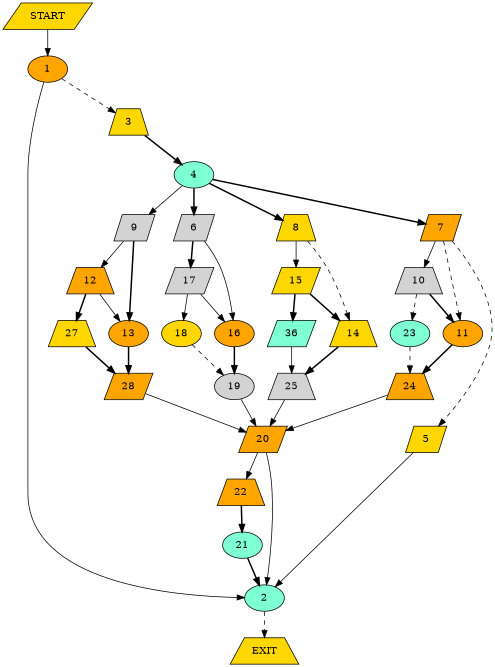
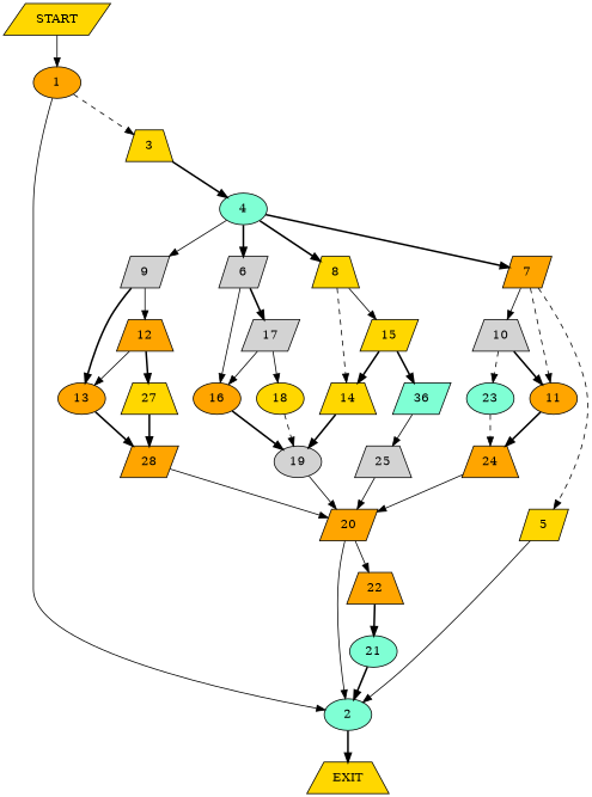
  digraph {
    node [fillcolor=orange shape=parallelogram style=filled]
    edge [style=solid]
    n1 [fillcolor=gold label=START]
    1 [shape=ellipse]
    2 [fillcolor=aquamarine shape=ellipse]
    3 [fillcolor=gold shape=trapezium]
    n5 [fillcolor=gold label=EXIT shape=trapezium]
    4 [fillcolor=aquamarine shape=ellipse]
    6 [fillcolor=lightgrey]
    7
    8 [fillcolor=gold shape=trapezium]
    9 [fillcolor=lightgrey]
    5 [fillcolor=gold]
    16 [shape=ellipse]
    17 [fillcolor=lightgrey]
    10 [fillcolor=lightgrey shape=trapezium]
    11 [shape=ellipse]
    14 [fillcolor=gold shape=trapezium]
    15 [fillcolor=gold]
    12 [shape=trapezium]
    13 [shape=ellipse]
    19 [fillcolor=lightgrey shape=ellipse]
    18 [fillcolor=gold shape=ellipse]
    23 [fillcolor=aquamarine shape=ellipse]
    24 [shape=trapezium]
    25 [fillcolor=lightgrey shape=trapezium]
    n25 [fillcolor=aquamarine label=36]
    27 [fillcolor=gold shape=trapezium]
    28
    20
    22 [shape=trapezium]
    21 [fillcolor=aquamarine shape=ellipse]
    n1 -> 1
    1 -> 2
    1 -> 3 [style=dashed]
-   2 -> n5 [style=dashed]
+   2 -> n5 [style=bold]
    3 -> 4 [style=bold]
    4 -> 6 [style=bold]
    4 -> 7 [style=bold]
    4 -> 8 [style=bold]
    4 -> 9
    6 -> 16
    6 -> 17 [style=bold]
    7 -> 5 [style=dashed]
    7 -> 10
    7 -> 11 [style=dashed]
    8 -> 14 [style=dashed]
    8 -> 15
    9 -> 12
    9 -> 13 [style=bold]
    5 -> 2
    16 -> 19 [style=bold]
    17 -> 16
    17 -> 18
    10 -> 11 [style=bold]
    10 -> 23 [style=dashed]
    11 -> 24 [style=bold]
-   14 -> 25 [style=bold]
+   14 -> 19 [style=bold]
    15 -> 14 [style=bold]
    15 -> n25 [style=bold]
    12 -> 13
    12 -> 27 [style=bold]
    13 -> 28 [style=bold]
    19 -> 20
    18 -> 19 [style=dashed]
    23 -> 24 [style=dashed]
    24 -> 20
    25 -> 20
    n25 -> 25
    27 -> 28 [style=bold]
    28 -> 20
    20 -> 2
    20 -> 22
    22 -> 21 [style=bold]
    21 -> 2 [style=bold]
  }
